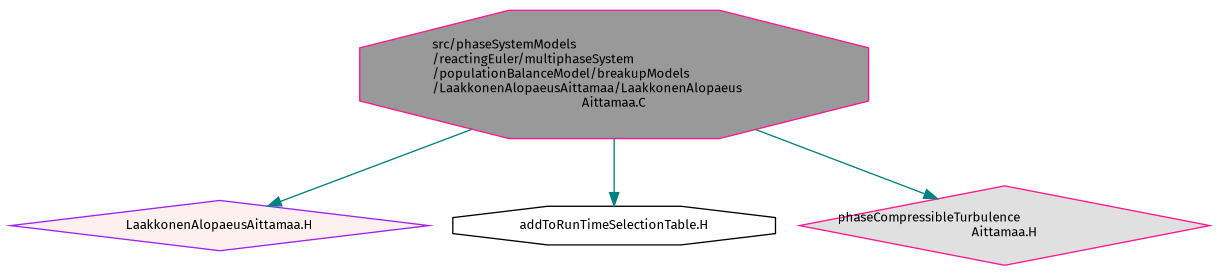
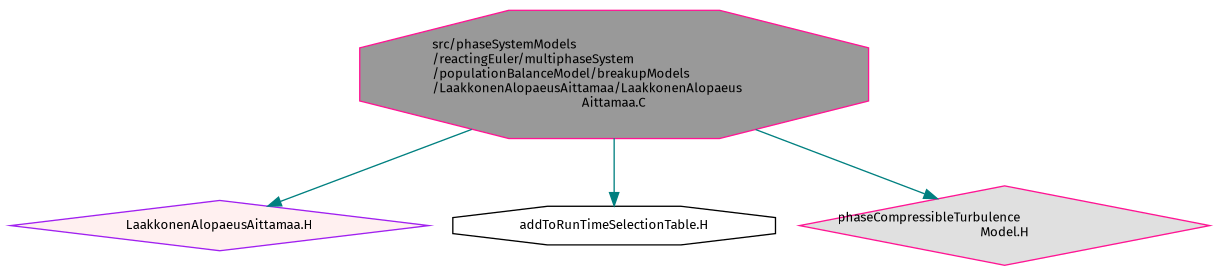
  digraph {
    fontname="Fira Sans"
    node [color=deeppink fontname="Fira Sans" fontsize=10 shape=octagon style=filled]
    edge [color=teal fontname="Fira Sans" fontsize=10 labelfontname=Helvetica labelfontsize=10 style=solid]
    n1 [fillcolor=grey60 fontcolor=black height=0.2 label="src/phaseSystemModels\l/reactingEuler/multiphaseSystem\l/populationBalanceModel/breakupModels\l/LaakkonenAlopaeusAittamaa/LaakkonenAlopaeus\lAittamaa.C" width=0.4]
    n2 [color=purple fillcolor="#FFF0F0" height=0.2 label="LaakkonenAlopaeusAittamaa.H" shape=diamond width=0.4]
    n3 [color=black fillcolor=white height=0.2 label="addToRunTimeSelectionTable.H" width=0.4]
-   n4 [fillcolor="#E0E0E0" height=0.2 label="phaseCompressibleTurbulence\lAittamaa.H" shape=diamond width=0.4]
+   n4 [fillcolor="#E0E0E0" height=0.2 label="phaseCompressibleTurbulence\lModel.H" shape=diamond width=0.4]
    n1 -> n2
    n1 -> n3
    n1 -> n4
  }
